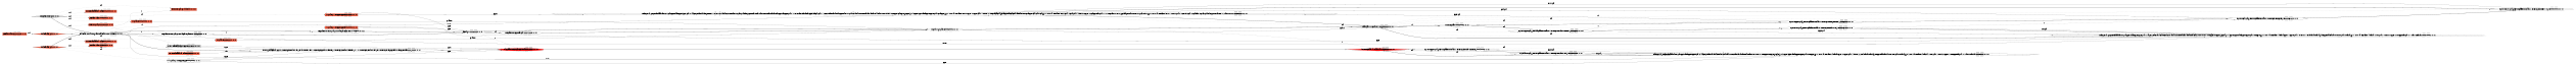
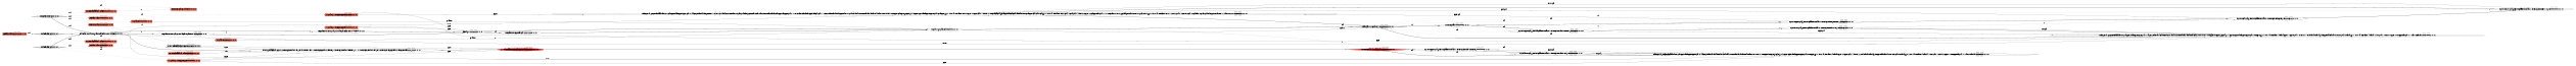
  digraph {
    fontname="DejaVu Sans"
    rankdir=LR
    node [fillcolor=white fontname="DejaVu Sans" shape=ellipse style=filled]
    edge [fontname="DejaVu Sans" style=bold]
    n1 [label="String sql = generateQuery(params,MySQLConstants.COL_ROUTINE_NAME,\"ROUTINE_COMMENT\",MySQLConstants.COL_ROUTINE_SCHEMA,MySQLConstants.COL_ROUTINE_SCHEMA + \",\" + MySQLConstants.COL_ROUTINE_NAME,MySQLConstants.META_TABLE_ROUTINES,catalog,objects)@@@4@@@['0', '1', '0']"]
    n2 [fillcolor=red label="fillParameters(dbStat,params,catalog,true)@@@6@@@['0', '1', '0']"]
    n3 [fillcolor=red label="!monitor.isCanceled() && dbResult.next()@@@8@@@['0', '1', '0']" shape=diamond]
    n4 [fillcolor=tomato label="List<DBSObjectReference> objects@@@2@@@['0', '0', '1']" shape=box]
    n5 [label="dbStat.setString(2,catalog.getName())@@@7@@@['1', '0', '1']"]
    n6 [label="int tableNum = maxResults@@@10@@@['1', '0', '1']"]
    n7 [fillcolor=lightgray label="dbResult.next() && tableNum-- > 0@@@11@@@['1', '0', '1']" shape=diamond]
    n8 [fillcolor=lightgray label="findTableColumnsByMask['0', '0', '1']" shape=diamond]
    n9 [fillcolor=tomato label="JDBCSession session@@@2@@@['0', '0', '1']" shape=box]
    n10 [fillcolor=tomato label="String constrNameMask@@@2@@@['0', '0', '1']" shape=box]
    n11 [fillcolor=tomato label="@Nullable final MySQLCatalog catalog@@@2@@@['0', '0', '1']" shape=box]
    n12 [label="DBRProgressMonitor monitor = session.getProgressMonitor()@@@3@@@['1', '1', '1']"]
    n13 [fillcolor=tomato label="int maxResults@@@2@@@['0', '0', '1']" shape=box]
    n14 [label="objects.add(new AbstractObjectReference(columnName,dataSource.getCatalog(catalogName),null,,RelationalObjectType.TYPE_TABLE_COLUMN){@NotNull @Override public String getFullyQualifiedName(DBPEvaluationContext context){return DBUtils.getQuotedIdentifier(dataSource,catalogName) + '.' + DBUtils.getQuotedIdentifier(dataSource,tableName) + '.' + DBUtils.getQuotedIdentifier(dataSource,columnName)}@Override public DBSObject resolveObject(DBRProgressMonitor monitor){MySQLCatalog tableCatalog = catalog != null? catalog: dataSource.getCatalog(catalogName)if (tableCatalog == null) {throw new DBException(\"Column catalog '\" + catalogName + \"' not found\")}MySQLTableBase table = tableCatalog.getTableCache().getObject(monitor,tableCatalog,tableName)if (table == null) {throw new DBException(\"Column table '\" + tableName + \"' not found in catalog '\" + tableCatalog.getName() + \"'\")}MySQLTableColumn column = table.getAttribute(monitor,columnName)if (column == null) {throw new DBException(\"Column '\" + columnName + \"' not found in table '\" + table.getFullyQualifiedName(DBPEvaluationContext.DDL) + \"'\")}return column}})@@@18@@@['0', '0', '1']"]
    n15 [label="catalog != null@@@6@@@['1', '0', '1']" shape=diamond]
    n16 [label="objects.add(new AbstractObjectReference(procName,dataSource.getCatalog(catalogName),null,,RelationalObjectType.TYPE_PROCEDURE){@Override public DBSObject resolveObject(DBRProgressMonitor monitor){MySQLCatalog procCatalog = catalog != null? catalog: dataSource.getCatalog(catalogName)if (procCatalog == null) {throw new DBException(\"Procedure catalog '\" + catalogName + \"' not found\")}MySQLProcedure procedure = procCatalog.getProcedure(monitor,procName)if (procedure == null) {throw new DBException(\"Procedure '\" + procName + \"' not found in catalog '\" + procCatalog.getName() + \"'\")}return procedure}})@@@11@@@['0', '1', '0']"]
    n17 [label="objects.add(new AbstractObjectReference(procName,dataSource.getCatalog(catalogName),null,,RelationalObjectType.TYPE_PROCEDURE){@Override public DBSObject resolveObject(DBRProgressMonitor monitor){MySQLCatalog procCatalog = catalog != null? catalog: dataSource.getCatalog(catalogName)if (procCatalog == null) {throw new DBException(\"Procedure catalog '\" + catalogName + \"' not found\")}MySQLProcedure procedure = procCatalog.getProcedure(monitor,procName)if (procedure == null) {throw new DBException(\"Procedure '\" + procName + \"' not found in catalog '\" + procCatalog.getName() + \"'\")}return procedure}})@@@17@@@['1', '0', '0']"]
    n18 [label="dbStat.setString(1,procNameMask.toLowerCase(Locale.ENGLISH))@@@5@@@['1', '0', '0']"]
    n19 [label="dbStat.setString(1,constrNameMask.toLowerCase(Locale.ENGLISH))@@@5@@@['0', '0', '1']"]
    n20 [label="final String columnName = JDBCUtils.safeGetString(dbResult,MySQLConstants.COL_COLUMN_NAME)@@@17@@@['0', '0', '1']"]
    n21 [label="monitor.isCanceled()@@@12@@@['1', '0', '1']" shape=diamond]
    n22 [label="final String catalogName = JDBCUtils.safeGetString(dbResult,MySQLConstants.COL_ROUTINE_SCHEMA)@@@15@@@['1', '0', '0']"]
    n23 [label="final String catalogName = JDBCUtils.safeGetString(dbResult,MySQLConstants.COL_TABLE_SCHEMA)@@@15@@@['0', '0', '1']"]
    n24 [label="final String procName = JDBCUtils.safeGetString(dbResult,MySQLConstants.COL_ROUTINE_NAME)@@@16@@@['1', '0', '0']"]
    n25 [label="final String tableName = JDBCUtils.safeGetString(dbResult,MySQLConstants.COL_TABLE_NAME)@@@16@@@['0', '0', '1']"]
    n26 [fillcolor=lightgray label="@NotNull ObjectsSearchParams params@@@2@@@['0', '1', '0']" shape=box]
-   n27 [label="@Nullable final MySQLCatalog catalog@@@2@@@['0', '1', '0']" shape=box]
-   n28 [fillcolor=tomato label="findProceduresByMask['0', '1', '0']" shape=diamond]
+   n27 [fillcolor=tomato label="@Nullable final MySQLCatalog catalog@@@2@@@['0', '1', '0']" shape=box]
+   n28 [fillcolor=lightgray label="findProceduresByMask['0', '1', '0']" shape=diamond]
    n29 [fillcolor=tomato label="JDBCSession session@@@2@@@['0', '1', '0']" shape=box]
    n30 [fillcolor=tomato label="List<DBSObjectReference> objects@@@2@@@['0', '1', '0']" shape=box]
    n31 [fillcolor=tomato label="int maxResults@@@2@@@['1', '0', '0']" shape=box]
    n32 [label="final String catalogName = JDBCUtils.safeGetString(dbResult,MySQLConstants.COL_ROUTINE_SCHEMA)@@@9@@@['0', '1', '0']"]
    n33 [label="final String procName = JDBCUtils.safeGetString(dbResult,MySQLConstants.COL_ROUTINE_NAME)@@@10@@@['0', '1', '0']"]
-   n34 [fillcolor=tomato label="findProceduresByMask['1', '0', '0']" shape=diamond]
+   n34 [fillcolor=lightgray label="findProceduresByMask['1', '0', '0']" shape=diamond]
    n35 [fillcolor=tomato label="@Nullable final MySQLCatalog catalog@@@2@@@['1', '0', '0']" shape=box]
    n36 [fillcolor=tomato label="String procNameMask@@@2@@@['1', '0', '0']" shape=box]
    n37 [fillcolor=tomato label="List<DBSObjectReference> objects@@@2@@@['1', '0', '0']" shape=box]
    n38 [fillcolor=tomato label="JDBCSession session@@@2@@@['1', '0', '0']" shape=box]
    n1 -> n2
    n2 -> n3
    n3 -> n16 [label=true style=dotted]
    n3 -> n32
    n3 -> n32 [label=true style=dotted]
    n3 -> n33 [label=true style=dotted]
    n5 -> n6
    n6 -> n3 [label=0 style=dashed]
    n6 -> n7 [label=tableNum style=solid]
    n6 -> n7
    n7 -> n14 [label=true style=dotted]
    n7 -> n17 [label=true style=dotted]
    n7 -> n20 [label=true style=dotted]
    n7 -> n21 [label=true style=dotted]
    n7 -> n21
    n7 -> n22 [label=true style=dotted]
    n7 -> n23 [label=true style=dotted]
    n7 -> n24 [label=true style=dotted]
    n7 -> n25 [label=true style=dotted]
    n8 -> n4 [label=true style=dotted]
    n8 -> n9 [label=true style=dotted]
    n8 -> n10 [label=true style=dotted]
    n8 -> n11 [label=true style=dotted]
    n8 -> n12
    n8 -> n13 [label=true style=dotted]
    n11 -> n14 [label=catalog style=solid]
    n11 -> n15 [label=catalog style=solid]
    n12 -> n1
    n12 -> n14 [label=monitor style=solid]
    n12 -> n16 [label=monitor style=solid]
    n12 -> n17 [label=monitor style=solid]
    n12 -> n18
    n12 -> n19
    n13 -> n6 [label=maxResults style=solid]
    n14 -> n7
    n15 -> n2 [label=0 style=dashed]
    n15 -> n5 [label=true style=dotted]
    n15 -> n5
    n15 -> n6
    n16 -> n3
    n17 -> n7
    n18 -> n15
    n18 -> n19 [label=0 style=dashed]
    n19 -> n15
    n20 -> n14 [label=columnName style=solid]
    n20 -> n14
    n21 -> n22
    n21 -> n23
    n22 -> n17 [label=catalogName style=solid]
    n22 -> n23 [label=0 style=dashed]
    n22 -> n24
    n23 -> n14 [label=catalogName style=solid]
    n23 -> n25
    n24 -> n17
    n24 -> n17 [label=procName style=solid]
    n24 -> n25 [label=0 style=dashed]
    n25 -> n14 [label=tableName style=solid]
    n25 -> n20
    n26 -> n1 [label=params style=solid]
    n26 -> n2 [label=params style=solid]
    n27 -> n1 [label=catalog style=solid]
    n27 -> n2 [label=catalog style=solid]
    n27 -> n16 [label=catalog style=solid]
    n28 -> n12
    n28 -> n26 [label=true style=dotted]
    n28 -> n27 [label=true style=dotted]
    n28 -> n29 [label=true style=dotted]
    n30 -> n1 [label=objects style=solid]
    n31 -> n6 [label=maxResults style=solid]
    n32 -> n16 [label=catalogName style=solid]
    n32 -> n33
    n33 -> n16 [label=procName style=solid]
    n33 -> n16
    n34 -> n12
    n34 -> n31 [label=true style=dotted]
    n34 -> n35 [label=true style=dotted]
    n34 -> n36 [label=true style=dotted]
    n34 -> n37 [label=true style=dotted]
    n35 -> n15 [label=catalog style=solid]
    n35 -> n17 [label=catalog style=solid]
-   n36 -> n10 [label=0 style=dashed]
+   n4 -> n10 [label=0 style=dashed]
    n36 -> n26 [label=0 style=dashed]
    n38 -> n34 [label=true style=dotted]
  }
